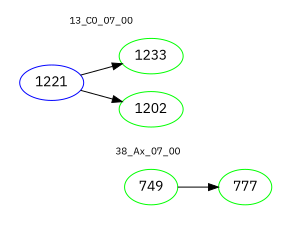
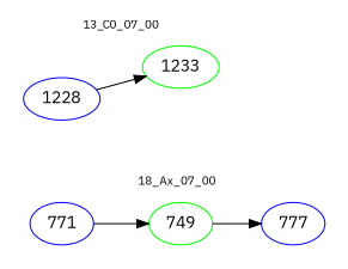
  digraph {
    fontname="IBM Plex Sans"
    rankdir=LR
    node [color=blue fontname="IBM Plex Sans"]
    edge [color=black fontname="IBM Plex Sans"]
+   n1 [label=771]
    n2 [color=green label=749]
-   n3 [color=green label=777]
-   n4 [label=1221]
-   n5 [color=green label=1202]
+   n3 [label=777]
+   n4 [label=1228]
    n6 [color=green label=1233]
    subgraph cluster_1 {
      color=white
      fontsize=10
-     label="38_Ax_07_00"
+     label="18_Ax_07_00"
+     n1
      n2
      n3
    }
    subgraph cluster_2 {
      color=white
      fontsize=10
      label="13_C0_07_00"
      n4
-     n5
      n6
    }
+   n1 -> n2
    n2 -> n3
-   n4 -> n5
    n4 -> n6
  }
